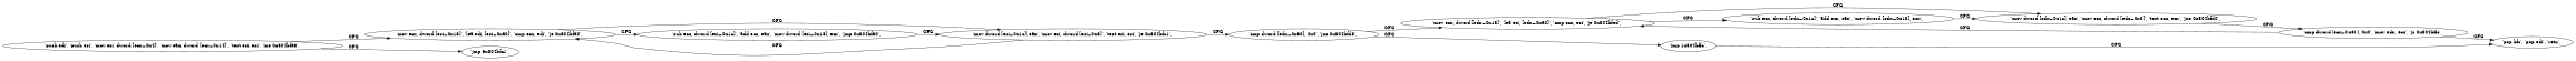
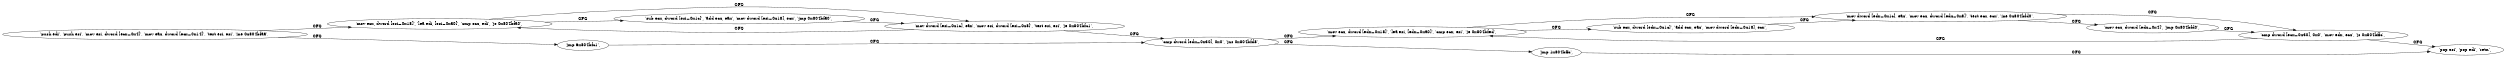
  digraph {
    rankdir=LR
    n1 [label="'push edi', 'push esi', 'mov esi, dword [ecx+0x4]', 'mov eax, dword [ecx+0x14]', 'test esi, esi', 'jne 0x804bfaa', "]
    n2 [label="'mov ecx, dword [esi+0x18]', 'lea edi, [esi+0xa0]', 'cmp ecx, edi', 'je 0x804bfa0', "]
    n3 [label="'jmp 6x804bfc1',"]
    n4 [label="'mov dword [esi+0x1c], eax', 'mov esi, dword [esi+0x8]', 'test esi, esi', 'je 0x804bfc1', "]
    n5 [label="'sub ecx, dword [esi+0x1c]', 'add ecx, eax', 'mov dword [esi+0x18], ecx', 'jmp 0x804bfa0', "]
    n6 [label="'cmp dword [edx+0x30], 0x0', 'jns 0x804bfd8', "]
    n7 [label="'mov ecx, dword [edx+0x18]', 'lea esi, [edx+0xa0]', 'cmp ecx, esi', 'je 0x804bfed', "]
    n8 [label="'jmp 1x804bffc',"]
    n9 [label="'mov dword [edx+0x1c], eax', 'mov ecx, dword [edx+0x8]', 'test ecx, ecx', 'jne 0x804bfd0', "]
    n10 [label="'sub ecx, dword [edx+0x1c]', 'add ecx, eax', 'mov dword [edx+0x18], ecx', "]
-   n11 [label="'pop bfc', 'pop edi', 'retn',"]
+   n11 [label="'pop esi', 'pop edi', 'retn', "]
    n12 [label="'cmp dword [ecx+0x30], 0x0', 'mov edx, ecx', 'js 0x804bffc', "]
+   n13 [label="'mov ecx, dword [edx+0x4]', 'jmp 0x804bfd0', "]
    n1 -> n2 [label=CFG]
    n1 -> n3 [label=CFG]
    n2 -> n4 [label=CFG]
    n2 -> n5 [label=CFG]
+   n3 -> n6 [label=CFG]
    n4 -> n2 [label=CFG]
    n4 -> n6 [label=CFG]
    n5 -> n4 [label=CFG]
    n6 -> n7 [label=CFG]
    n6 -> n8 [label=CFG]
    n7 -> n9 [label=CFG]
    n7 -> n10 [label=CFG]
    n8 -> n11 [label=CFG]
    n9 -> n12 [label=CFG]
+   n9 -> n13 [label=CFG]
    n10 -> n9 [label=CFG]
    n12 -> n7 [label=CFG]
    n12 -> n11 [label=CFG]
+   n13 -> n12 [label=CFG]
  }
